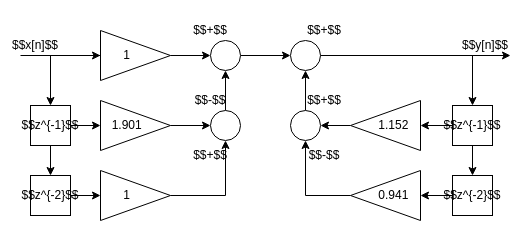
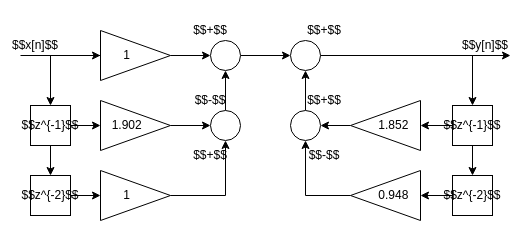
  <mxCell id="0" />
  <mxCell id="1" parent="0" />
  <mxCell id="2" style="edgeStyle=orthogonalEdgeStyle;rounded=0;orthogonalLoop=1;jettySize=auto;html=1;entryX=1;entryY=0.5;entryDx=0;entryDy=0;startArrow=none;startFill=0;endArrow=classic;endFill=1;" edge="1" parent="1" source="3" target="26"><mxGeometry relative="1" as="geometry" /></mxCell>
- <mxCell id="3" value="&amp;nbsp; &amp;nbsp; &amp;nbsp;0.941" style="triangle;whiteSpace=wrap;html=1;flipH=1;" vertex="1" parent="1"><mxGeometry x="350" y="170" width="70" height="50" as="geometry" /></mxCell>
+ <mxCell id="3" value="&amp;nbsp; &amp;nbsp; &amp;nbsp;0.948" style="triangle;whiteSpace=wrap;html=1;flipH=1;" vertex="1" parent="1"><mxGeometry x="350" y="170" width="70" height="50" as="geometry" /></mxCell>
  <mxCell id="4" style="edgeStyle=orthogonalEdgeStyle;rounded=0;orthogonalLoop=1;jettySize=auto;html=1;entryX=0.5;entryY=1;entryDx=0;entryDy=0;" edge="1" parent="1" source="7" target="15"><mxGeometry relative="1" as="geometry" /></mxCell>
  <mxCell id="5" style="edgeStyle=orthogonalEdgeStyle;rounded=0;orthogonalLoop=1;jettySize=auto;html=1;exitX=0;exitY=0.5;exitDx=0;exitDy=0;entryX=0.5;entryY=0;entryDx=0;entryDy=0;" edge="1" parent="1" source="7" target="18"><mxGeometry relative="1" as="geometry" /></mxCell>
  <mxCell id="6" style="rounded=0;orthogonalLoop=1;jettySize=auto;html=1;exitX=0;exitY=0.5;exitDx=0;exitDy=0;startArrow=classic;startFill=1;endArrow=none;endFill=0;" edge="1" parent="1" source="7"><mxGeometry relative="1" as="geometry"><mxPoint x="20" y="55" as="targetPoint" /></mxGeometry></mxCell>
  <mxCell id="7" value="1&amp;nbsp; &amp;nbsp; &amp;nbsp;" style="triangle;whiteSpace=wrap;html=1;" vertex="1" parent="1"><mxGeometry x="100" y="30" width="70" height="50" as="geometry" /></mxCell>
  <mxCell id="8" style="edgeStyle=orthogonalEdgeStyle;rounded=0;orthogonalLoop=1;jettySize=auto;html=1;exitX=1;exitY=0.5;exitDx=0;exitDy=0;" edge="1" parent="1" source="9" target="13"><mxGeometry relative="1" as="geometry" /></mxCell>
- <mxCell id="9" value="1.901&amp;nbsp; &amp;nbsp; &amp;nbsp;" style="triangle;whiteSpace=wrap;html=1;" vertex="1" parent="1"><mxGeometry x="100" y="100" width="70" height="50" as="geometry" /></mxCell>
+ <mxCell id="9" value="1.902&amp;nbsp; &amp;nbsp; &amp;nbsp;" style="triangle;whiteSpace=wrap;html=1;" vertex="1" parent="1"><mxGeometry x="100" y="100" width="70" height="50" as="geometry" /></mxCell>
  <mxCell id="10" style="edgeStyle=orthogonalEdgeStyle;rounded=0;orthogonalLoop=1;jettySize=auto;html=1;entryX=1;entryY=0.5;entryDx=0;entryDy=0;" edge="1" parent="1" source="11" target="13"><mxGeometry relative="1" as="geometry" /></mxCell>
  <mxCell id="11" value="1&amp;nbsp; &amp;nbsp; &amp;nbsp;" style="triangle;whiteSpace=wrap;html=1;" vertex="1" parent="1"><mxGeometry x="100" y="170" width="70" height="50" as="geometry" /></mxCell>
  <mxCell id="12" style="edgeStyle=orthogonalEdgeStyle;rounded=0;orthogonalLoop=1;jettySize=auto;html=1;exitX=0;exitY=0.5;exitDx=0;exitDy=0;entryX=1;entryY=0.5;entryDx=0;entryDy=0;" edge="1" parent="1" source="13" target="15"><mxGeometry relative="1" as="geometry" /></mxCell>
  <mxCell id="13" value="" style="ellipse;whiteSpace=wrap;html=1;aspect=fixed;direction=south;" vertex="1" parent="1"><mxGeometry x="210" y="110" width="30" height="30" as="geometry" /></mxCell>
  <mxCell id="14" style="edgeStyle=orthogonalEdgeStyle;rounded=0;orthogonalLoop=1;jettySize=auto;html=1;entryX=0.5;entryY=1;entryDx=0;entryDy=0;startArrow=none;startFill=0;endArrow=classic;endFill=1;" edge="1" parent="1" source="15" target="29"><mxGeometry relative="1" as="geometry" /></mxCell>
  <mxCell id="15" value="" style="ellipse;whiteSpace=wrap;html=1;aspect=fixed;direction=south;" vertex="1" parent="1"><mxGeometry x="210" y="40" width="30" height="30" as="geometry" /></mxCell>
  <mxCell id="16" style="edgeStyle=orthogonalEdgeStyle;rounded=0;orthogonalLoop=1;jettySize=auto;html=1;" edge="1" parent="1" source="18" target="9"><mxGeometry relative="1" as="geometry" /></mxCell>
  <mxCell id="17" style="edgeStyle=orthogonalEdgeStyle;rounded=0;orthogonalLoop=1;jettySize=auto;html=1;entryX=0.5;entryY=0;entryDx=0;entryDy=0;" edge="1" parent="1" source="18" target="20"><mxGeometry relative="1" as="geometry" /></mxCell>
  <mxCell id="18" value="$$z^{-1}$$" style="rounded=0;whiteSpace=wrap;html=1;" vertex="1" parent="1"><mxGeometry x="30" y="105" width="40" height="40" as="geometry" /></mxCell>
  <mxCell id="19" style="edgeStyle=orthogonalEdgeStyle;rounded=0;orthogonalLoop=1;jettySize=auto;html=1;entryX=0;entryY=0.5;entryDx=0;entryDy=0;" edge="1" parent="1" source="20" target="11"><mxGeometry relative="1" as="geometry" /></mxCell>
  <mxCell id="20" value="$$z^{-2}$$" style="rounded=0;whiteSpace=wrap;html=1;" vertex="1" parent="1"><mxGeometry x="30" y="175" width="40" height="40" as="geometry" /></mxCell>
  <mxCell id="21" value="$$x[n]$$" style="text;html=1;strokeColor=none;fillColor=none;align=center;verticalAlign=middle;whiteSpace=wrap;rounded=0;" vertex="1" parent="1"><mxGeometry x="20" y="35" width="30" height="20" as="geometry" /></mxCell>
  <mxCell id="22" value="$$+$$" style="text;html=1;strokeColor=none;fillColor=none;align=center;verticalAlign=middle;whiteSpace=wrap;rounded=0;" vertex="1" parent="1"><mxGeometry x="200" y="145" width="20" height="20" as="geometry" /></mxCell>
  <mxCell id="23" value="$$-$$" style="text;html=1;strokeColor=none;fillColor=none;align=center;verticalAlign=middle;whiteSpace=wrap;rounded=0;" vertex="1" parent="1"><mxGeometry x="200" y="90" width="20" height="20" as="geometry" /></mxCell>
  <mxCell id="24" value="$$+$$" style="text;html=1;strokeColor=none;fillColor=none;align=center;verticalAlign=middle;whiteSpace=wrap;rounded=0;" vertex="1" parent="1"><mxGeometry x="200" y="20" width="20" height="20" as="geometry" /></mxCell>
  <mxCell id="25" style="edgeStyle=orthogonalEdgeStyle;rounded=0;orthogonalLoop=1;jettySize=auto;html=1;exitX=0;exitY=0.5;exitDx=0;exitDy=0;entryX=1;entryY=0.5;entryDx=0;entryDy=0;" edge="1" parent="1" source="26" target="29"><mxGeometry relative="1" as="geometry" /></mxCell>
  <mxCell id="26" value="" style="ellipse;whiteSpace=wrap;html=1;aspect=fixed;direction=south;" vertex="1" parent="1"><mxGeometry x="290" y="110" width="30" height="30" as="geometry" /></mxCell>
  <mxCell id="27" style="edgeStyle=orthogonalEdgeStyle;rounded=0;orthogonalLoop=1;jettySize=auto;html=1;startArrow=none;startFill=0;endArrow=classic;endFill=1;" edge="1" parent="1" source="29" target="37"><mxGeometry relative="1" as="geometry" /></mxCell>
  <mxCell id="28" style="edgeStyle=orthogonalEdgeStyle;rounded=0;orthogonalLoop=1;jettySize=auto;html=1;startArrow=none;startFill=0;endArrow=classic;endFill=1;" edge="1" parent="1" source="29"><mxGeometry relative="1" as="geometry"><mxPoint x="510" y="55" as="targetPoint" /></mxGeometry></mxCell>
  <mxCell id="29" value="" style="ellipse;whiteSpace=wrap;html=1;aspect=fixed;direction=south;" vertex="1" parent="1"><mxGeometry x="290" y="40" width="30" height="30" as="geometry" /></mxCell>
  <mxCell id="30" value="$$-$$" style="text;html=1;strokeColor=none;fillColor=none;align=center;verticalAlign=middle;whiteSpace=wrap;rounded=0;" vertex="1" parent="1"><mxGeometry x="314" y="145" width="20" height="20" as="geometry" /></mxCell>
  <mxCell id="31" value="$$+$$" style="text;html=1;strokeColor=none;fillColor=none;align=center;verticalAlign=middle;whiteSpace=wrap;rounded=0;" vertex="1" parent="1"><mxGeometry x="314" y="90" width="20" height="20" as="geometry" /></mxCell>
  <mxCell id="32" value="$$+$$" style="text;html=1;strokeColor=none;fillColor=none;align=center;verticalAlign=middle;whiteSpace=wrap;rounded=0;" vertex="1" parent="1"><mxGeometry x="314" y="20" width="20" height="20" as="geometry" /></mxCell>
  <mxCell id="33" style="edgeStyle=orthogonalEdgeStyle;rounded=0;orthogonalLoop=1;jettySize=auto;html=1;entryX=0.5;entryY=0;entryDx=0;entryDy=0;startArrow=none;startFill=0;endArrow=classic;endFill=1;" edge="1" parent="1" source="34" target="26"><mxGeometry relative="1" as="geometry" /></mxCell>
- <mxCell id="34" value="&amp;nbsp; &amp;nbsp; &amp;nbsp;1.152" style="triangle;whiteSpace=wrap;html=1;flipH=1;" vertex="1" parent="1"><mxGeometry x="350" y="100" width="70" height="50" as="geometry" /></mxCell>
+ <mxCell id="34" value="&amp;nbsp; &amp;nbsp; &amp;nbsp;1.852" style="triangle;whiteSpace=wrap;html=1;flipH=1;" vertex="1" parent="1"><mxGeometry x="350" y="100" width="70" height="50" as="geometry" /></mxCell>
  <mxCell id="35" style="edgeStyle=orthogonalEdgeStyle;rounded=0;orthogonalLoop=1;jettySize=auto;html=1;entryX=0.5;entryY=0;entryDx=0;entryDy=0;" edge="1" parent="1" source="37" target="39"><mxGeometry relative="1" as="geometry" /></mxCell>
  <mxCell id="36" style="edgeStyle=orthogonalEdgeStyle;rounded=0;orthogonalLoop=1;jettySize=auto;html=1;entryX=1;entryY=0.5;entryDx=0;entryDy=0;startArrow=none;startFill=0;endArrow=classic;endFill=1;" edge="1" parent="1" source="37" target="34"><mxGeometry relative="1" as="geometry" /></mxCell>
  <mxCell id="37" value="$$z^{-1}$$" style="rounded=0;whiteSpace=wrap;html=1;" vertex="1" parent="1"><mxGeometry x="452" y="105" width="40" height="40" as="geometry" /></mxCell>
  <mxCell id="38" style="edgeStyle=orthogonalEdgeStyle;rounded=0;orthogonalLoop=1;jettySize=auto;html=1;entryX=1;entryY=0.5;entryDx=0;entryDy=0;startArrow=none;startFill=0;endArrow=classic;endFill=1;" edge="1" parent="1" source="39" target="3"><mxGeometry relative="1" as="geometry" /></mxCell>
  <mxCell id="39" value="$$z^{-2}$$" style="rounded=0;whiteSpace=wrap;html=1;" vertex="1" parent="1"><mxGeometry x="452" y="175" width="40" height="40" as="geometry" /></mxCell>
  <mxCell id="40" value="$$y[n]$$" style="text;html=1;strokeColor=none;fillColor=none;align=center;verticalAlign=middle;whiteSpace=wrap;rounded=0;" vertex="1" parent="1"><mxGeometry x="470" y="35" width="30" height="20" as="geometry" /></mxCell>
